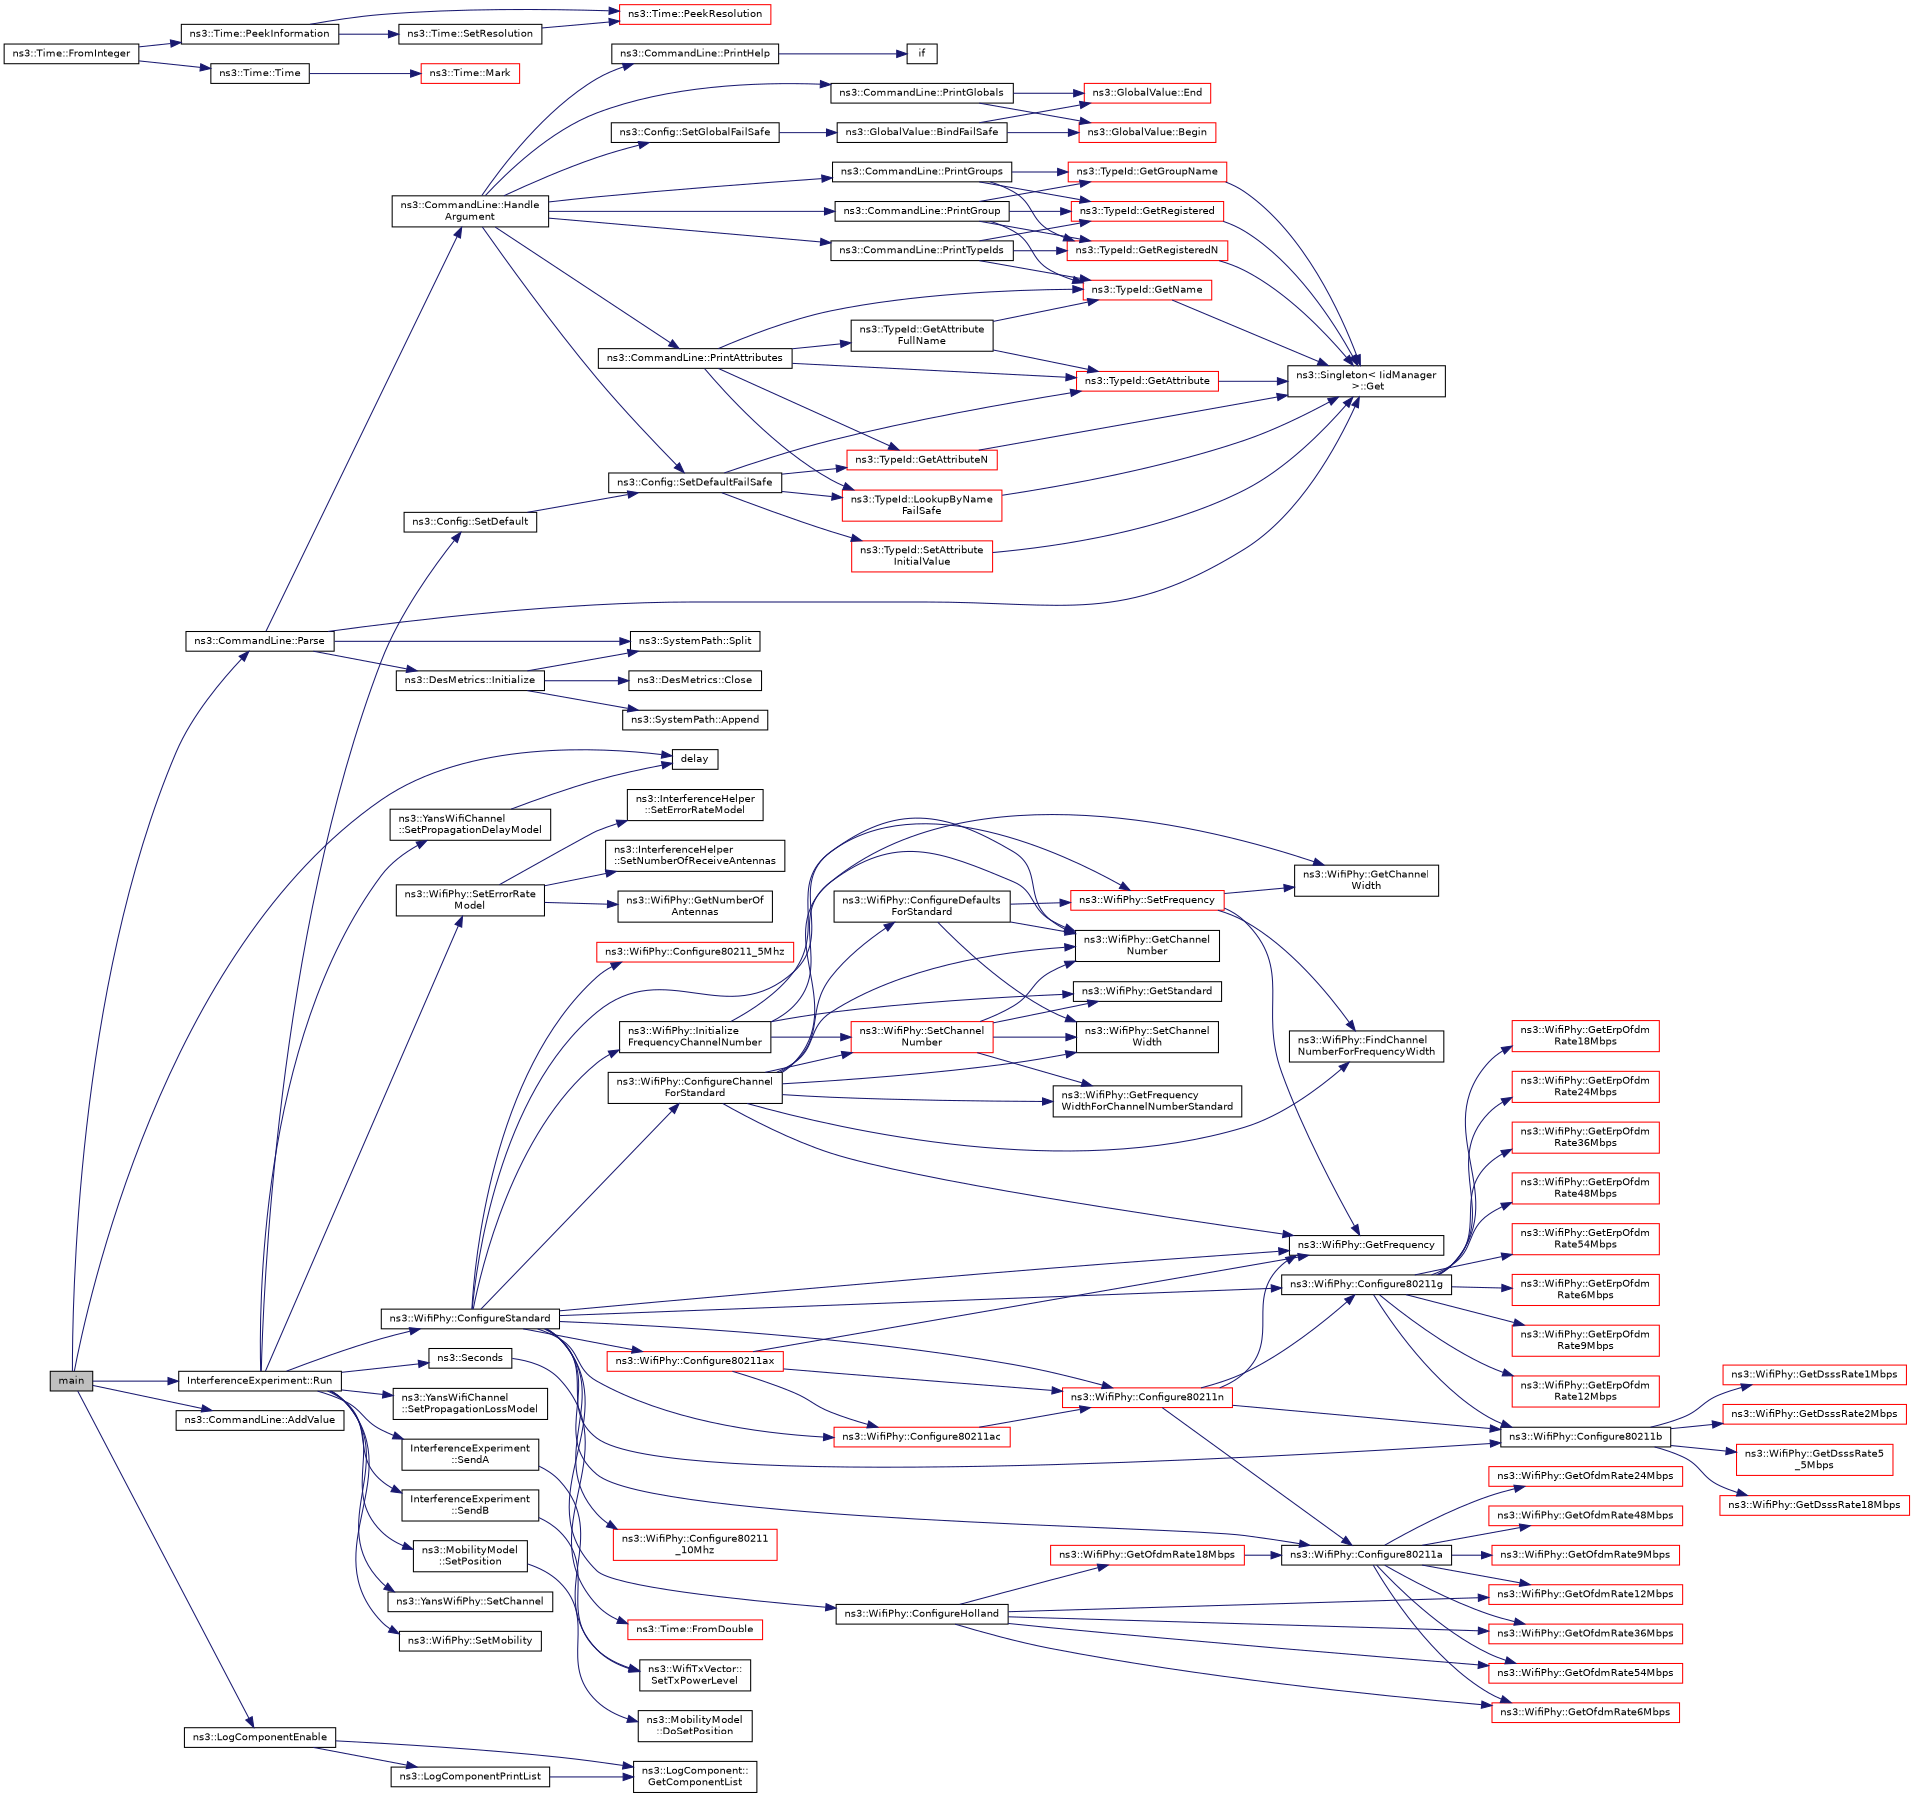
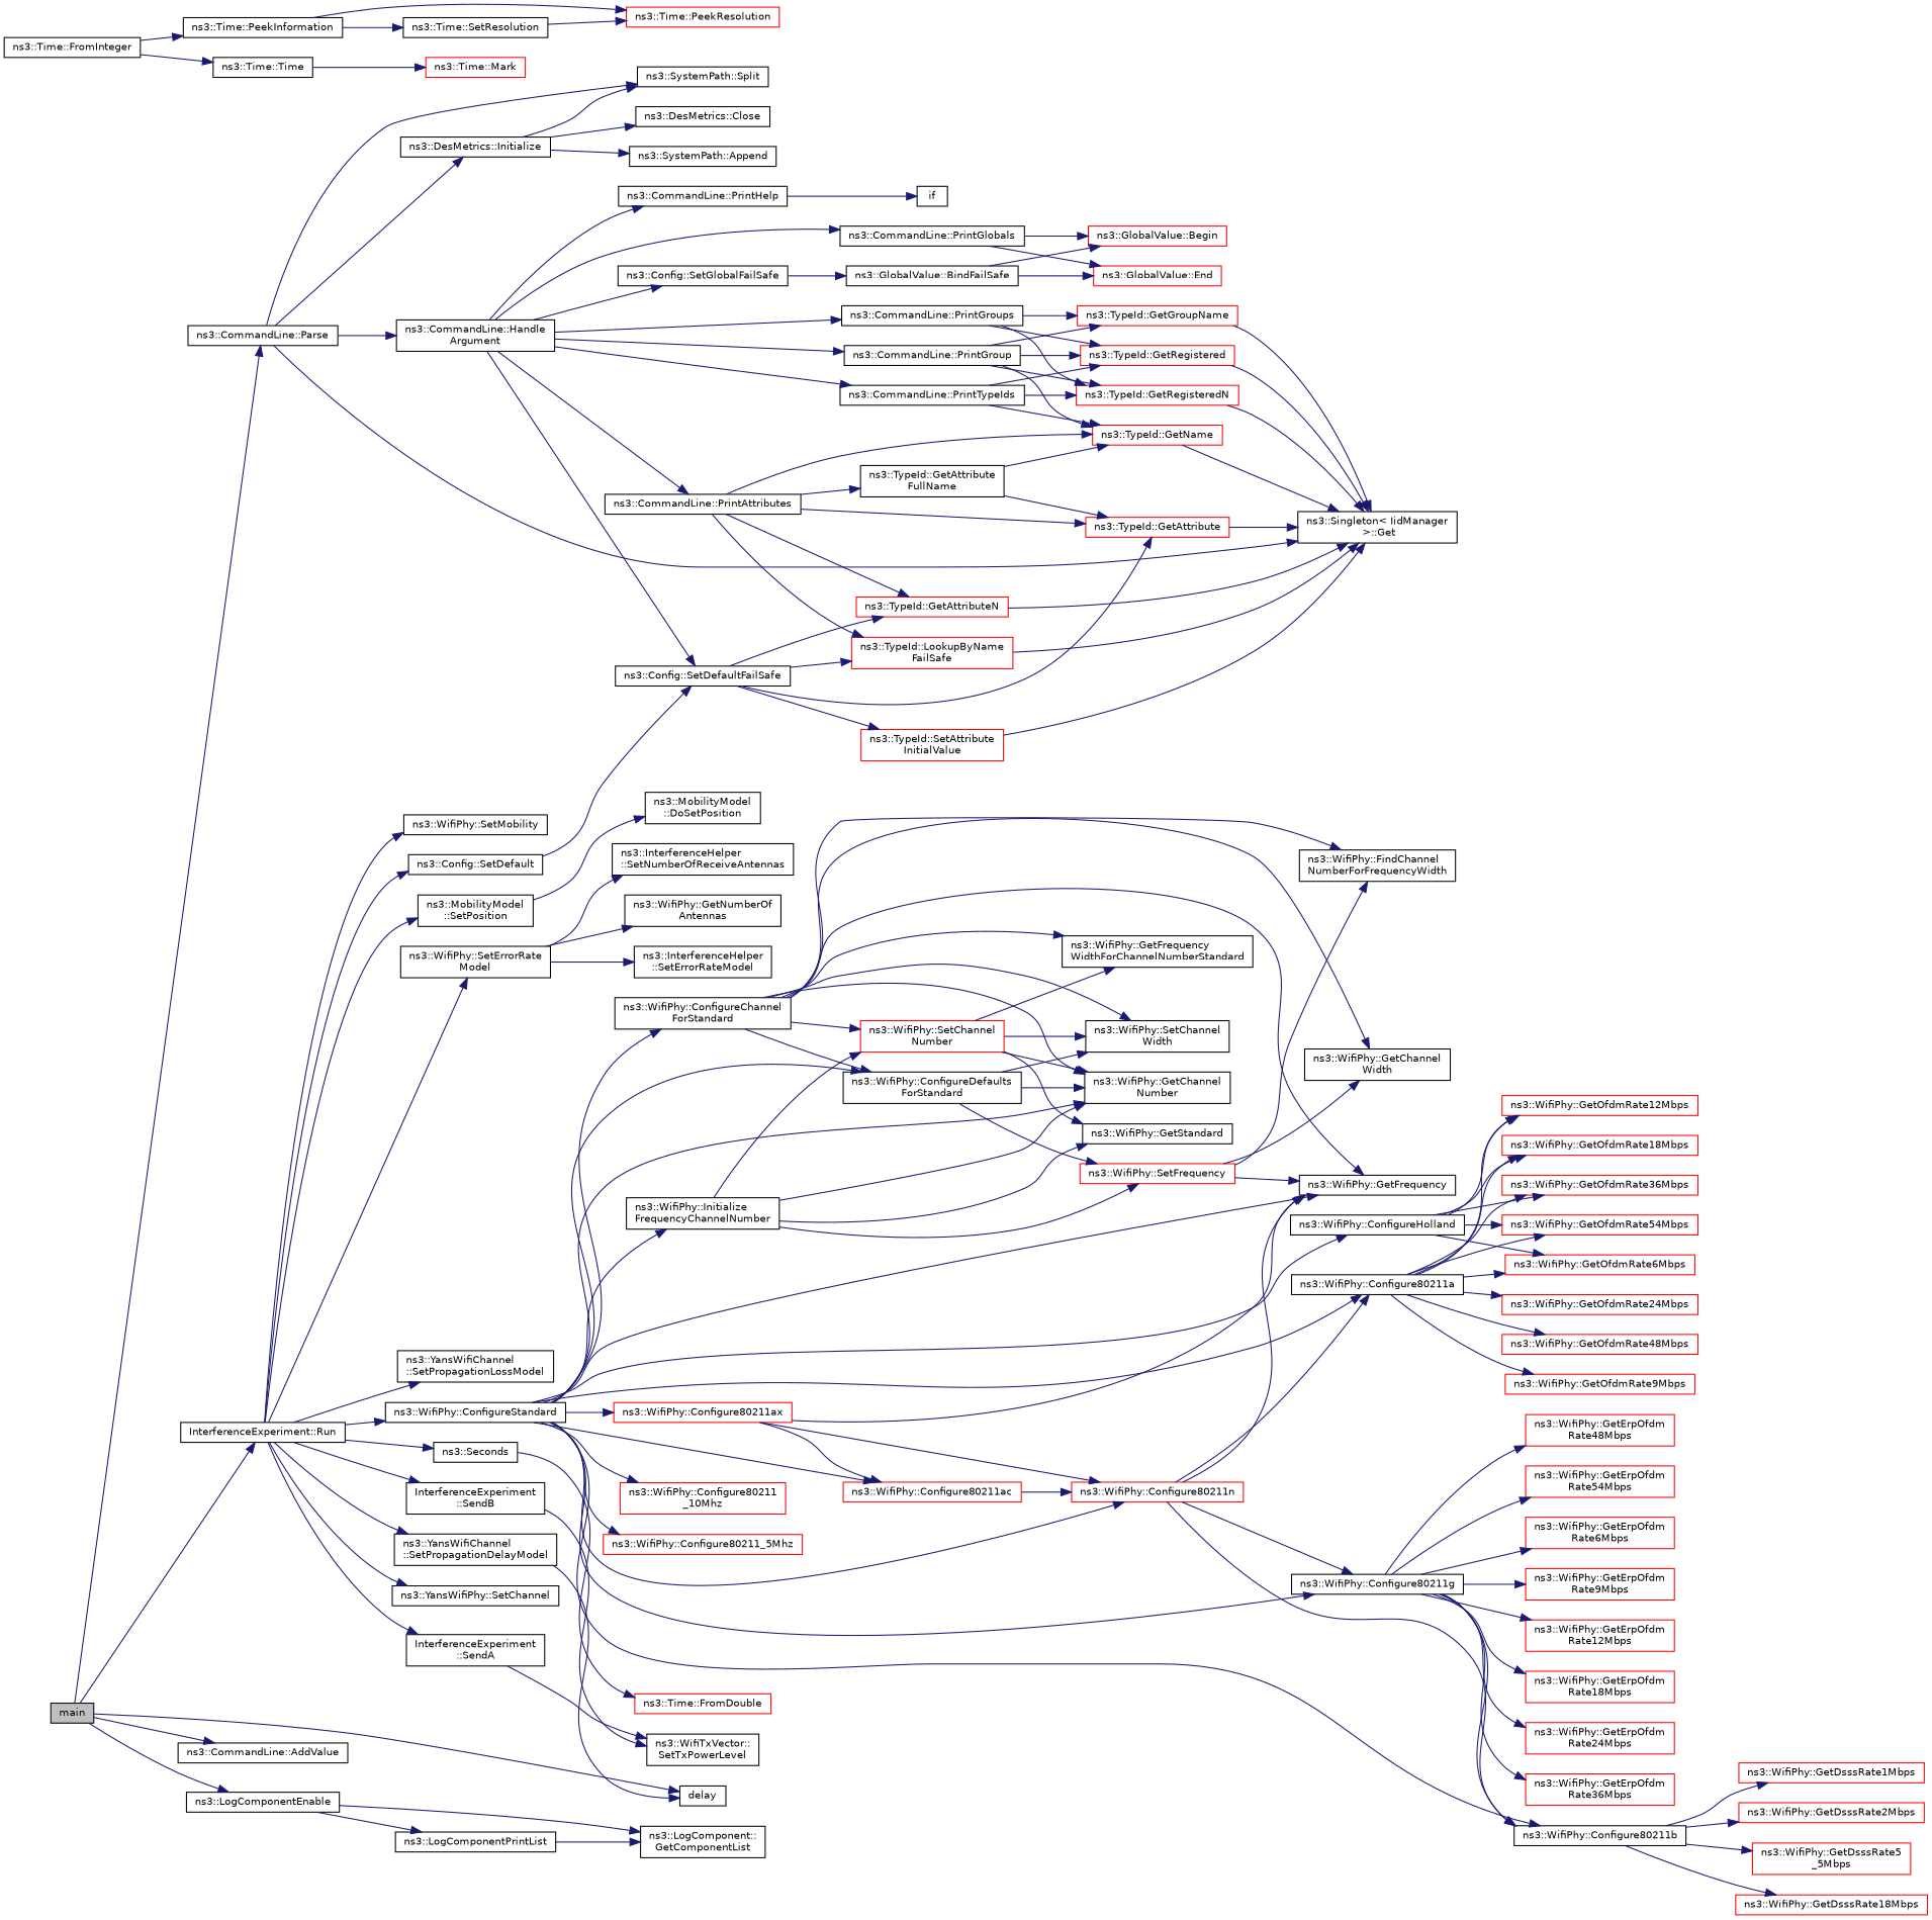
  digraph {
    rankdir=LR
    node [color=black fillcolor=white fontname=Helvetica fontsize=10 shape=record style=filled]
    edge [color=midnightblue fontname=Helvetica fontsize=10 labelfontname=Helvetica labelfontsize=10 style=solid]
    n1 [fillcolor=grey75 fontcolor=black height=0.2 label=main width=0.4]
    n2 [height=0.2 label=delay width=0.4]
    n3 [height=0.2 label="ns3::CommandLine::AddValue" width=0.4]
    n4 [height=0.2 label="ns3::CommandLine::Parse" width=0.4]
    n5 [height=0.2 label="ns3::LogComponentEnable" width=0.4]
    n6 [height=0.2 label="InterferenceExperiment::Run" width=0.4]
    n7 [height=0.2 label="ns3::SystemPath::Split" width=0.4]
    n8 [height=0.2 label="ns3::CommandLine::Handle\lArgument" width=0.4]
    n9 [height=0.2 label="ns3::Singleton\< IidManager\l \>::Get" width=0.4]
    n10 [height=0.2 label="ns3::DesMetrics::Initialize" width=0.4]
    n11 [height=0.2 label="ns3::LogComponent::\lGetComponentList" width=0.4]
    n12 [height=0.2 label="ns3::LogComponentPrintList" width=0.4]
    n13 [height=0.2 label="ns3::Config::SetDefault" width=0.4]
    n14 [height=0.2 label="ns3::YansWifiChannel\l::SetPropagationDelayModel" width=0.4]
    n15 [height=0.2 label="ns3::YansWifiChannel\l::SetPropagationLossModel" width=0.4]
    n16 [height=0.2 label="ns3::MobilityModel\l::SetPosition" width=0.4]
    n17 [height=0.2 label="ns3::WifiPhy::SetErrorRate\lModel" width=0.4]
    n18 [height=0.2 label="ns3::YansWifiPhy::SetChannel" width=0.4]
    n19 [height=0.2 label="ns3::WifiPhy::SetMobility" width=0.4]
    n20 [height=0.2 label="ns3::WifiPhy::ConfigureStandard" width=0.4]
    n21 [height=0.2 label="ns3::Seconds" width=0.4]
    n22 [height=0.2 label="InterferenceExperiment\l::SendA" width=0.4]
    n23 [height=0.2 label="InterferenceExperiment\l::SendB" width=0.4]
    n24 [height=0.2 label="ns3::CommandLine::PrintHelp" width=0.4]
    n25 [height=0.2 label="ns3::CommandLine::PrintGroups" width=0.4]
    n26 [height=0.2 label="ns3::CommandLine::PrintTypeIds" width=0.4]
    n27 [height=0.2 label="ns3::CommandLine::PrintGlobals" width=0.4]
    n28 [height=0.2 label="ns3::CommandLine::PrintGroup" width=0.4]
    n29 [height=0.2 label="ns3::CommandLine::PrintAttributes" width=0.4]
    n30 [height=0.2 label="ns3::Config::SetGlobalFailSafe" width=0.4]
    n31 [height=0.2 label="ns3::Config::SetDefaultFailSafe" width=0.4]
    n32 [height=0.2 label="ns3::DesMetrics::Close" width=0.4]
    n33 [height=0.2 label="ns3::SystemPath::Append" width=0.4]
    n34 [height=0.2 label=if width=0.4]
    n35 [color=red height=0.2 label="ns3::TypeId::GetRegisteredN" width=0.4]
    n36 [color=red height=0.2 label="ns3::TypeId::GetRegistered" width=0.4]
    n37 [color=red height=0.2 label="ns3::TypeId::GetGroupName" width=0.4]
    n38 [color=red height=0.2 label="ns3::TypeId::GetName" width=0.4]
    n39 [color=red height=0.2 label="ns3::GlobalValue::Begin" width=0.4]
    n40 [color=red height=0.2 label="ns3::GlobalValue::End" width=0.4]
    n41 [color=red height=0.2 label="ns3::TypeId::LookupByName\lFailSafe" width=0.4]
    n42 [color=red height=0.2 label="ns3::TypeId::GetAttributeN" width=0.4]
    n43 [height=0.2 label="ns3::TypeId::GetAttribute\lFullName" width=0.4]
    n44 [color=red height=0.2 label="ns3::TypeId::GetAttribute" width=0.4]
    n45 [height=0.2 label="ns3::GlobalValue::BindFailSafe" width=0.4]
    n46 [color=red height=0.2 label="ns3::TypeId::SetAttribute\lInitialValue" width=0.4]
    n47 [height=0.2 label="ns3::Time::FromInteger" width=0.4]
    n48 [height=0.2 label="ns3::Time::PeekInformation" width=0.4]
    n49 [height=0.2 label="ns3::Time::Time" width=0.4]
    n50 [color=red height=0.2 label="ns3::Time::PeekResolution" width=0.4]
    n51 [height=0.2 label="ns3::Time::SetResolution" width=0.4]
    n52 [color=red height=0.2 label="ns3::Time::Mark" width=0.4]
    n53 [height=0.2 label="ns3::MobilityModel\l::DoSetPosition" width=0.4]
    n54 [height=0.2 label="ns3::InterferenceHelper\l::SetErrorRateModel" width=0.4]
    n55 [height=0.2 label="ns3::InterferenceHelper\l::SetNumberOfReceiveAntennas" width=0.4]
    n56 [height=0.2 label="ns3::WifiPhy::GetNumberOf\lAntennas" width=0.4]
    n57 [height=0.2 label="ns3::WifiPhy::Initialize\lFrequencyChannelNumber" width=0.4]
    n58 [height=0.2 label="ns3::WifiPhy::GetFrequency" width=0.4]
    n59 [height=0.2 label="ns3::WifiPhy::GetChannel\lNumber" width=0.4]
    n60 [height=0.2 label="ns3::WifiPhy::ConfigureDefaults\lForStandard" width=0.4]
    n61 [height=0.2 label="ns3::WifiPhy::ConfigureChannel\lForStandard" width=0.4]
    n62 [height=0.2 label="ns3::WifiPhy::Configure80211a" width=0.4]
    n63 [height=0.2 label="ns3::WifiPhy::Configure80211b" width=0.4]
    n64 [height=0.2 label="ns3::WifiPhy::Configure80211g" width=0.4]
    n65 [color=red height=0.2 label="ns3::WifiPhy::Configure80211\l_10Mhz" width=0.4]
    n66 [color=red height=0.2 label="ns3::WifiPhy::Configure80211_5Mhz" width=0.4]
    n67 [height=0.2 label="ns3::WifiPhy::ConfigureHolland" width=0.4]
    n68 [color=red height=0.2 label="ns3::WifiPhy::Configure80211n" width=0.4]
    n69 [color=red height=0.2 label="ns3::WifiPhy::Configure80211ac" width=0.4]
    n70 [color=red height=0.2 label="ns3::WifiPhy::Configure80211ax" width=0.4]
    n71 [color=red height=0.2 label="ns3::Time::FromDouble" width=0.4]
    n72 [height=0.2 label="ns3::WifiTxVector::\lSetTxPowerLevel" width=0.4]
    n73 [color=red height=0.2 label="ns3::WifiPhy::SetFrequency" width=0.4]
    n74 [height=0.2 label="ns3::WifiPhy::GetStandard" width=0.4]
    n75 [color=red height=0.2 label="ns3::WifiPhy::SetChannel\lNumber" width=0.4]
    n76 [height=0.2 label="ns3::WifiPhy::SetChannel\lWidth" width=0.4]
    n77 [height=0.2 label="ns3::WifiPhy::FindChannel\lNumberForFrequencyWidth" width=0.4]
    n78 [height=0.2 label="ns3::WifiPhy::GetChannel\lWidth" width=0.4]
    n79 [height=0.2 label="ns3::WifiPhy::GetFrequency\lWidthForChannelNumberStandard" width=0.4]
    n80 [color=red height=0.2 label="ns3::WifiPhy::GetOfdmRate6Mbps" width=0.4]
    n81 [color=red height=0.2 label="ns3::WifiPhy::GetOfdmRate9Mbps" width=0.4]
    n82 [color=red height=0.2 label="ns3::WifiPhy::GetOfdmRate12Mbps" width=0.4]
    n83 [color=red height=0.2 label="ns3::WifiPhy::GetOfdmRate18Mbps" width=0.4]
    n84 [color=red height=0.2 label="ns3::WifiPhy::GetOfdmRate24Mbps" width=0.4]
    n85 [color=red height=0.2 label="ns3::WifiPhy::GetOfdmRate36Mbps" width=0.4]
    n86 [color=red height=0.2 label="ns3::WifiPhy::GetOfdmRate48Mbps" width=0.4]
    n87 [color=red height=0.2 label="ns3::WifiPhy::GetOfdmRate54Mbps" width=0.4]
    n88 [color=red height=0.2 label="ns3::WifiPhy::GetDsssRate1Mbps" width=0.4]
    n89 [color=red height=0.2 label="ns3::WifiPhy::GetDsssRate2Mbps" width=0.4]
    n90 [color=red height=0.2 label="ns3::WifiPhy::GetDsssRate5\l_5Mbps" width=0.4]
    n91 [color=red height=0.2 label="ns3::WifiPhy::GetDsssRate18Mbps" width=0.4]
    n92 [color=red height=0.2 label="ns3::WifiPhy::GetErpOfdm\lRate6Mbps" width=0.4]
    n93 [color=red height=0.2 label="ns3::WifiPhy::GetErpOfdm\lRate9Mbps" width=0.4]
    n94 [color=red height=0.2 label="ns3::WifiPhy::GetErpOfdm\lRate12Mbps" width=0.4]
    n95 [color=red height=0.2 label="ns3::WifiPhy::GetErpOfdm\lRate18Mbps" width=0.4]
    n96 [color=red height=0.2 label="ns3::WifiPhy::GetErpOfdm\lRate24Mbps" width=0.4]
    n97 [color=red height=0.2 label="ns3::WifiPhy::GetErpOfdm\lRate36Mbps" width=0.4]
    n98 [color=red height=0.2 label="ns3::WifiPhy::GetErpOfdm\lRate48Mbps" width=0.4]
    n99 [color=red height=0.2 label="ns3::WifiPhy::GetErpOfdm\lRate54Mbps" width=0.4]
    n1 -> n2
    n1 -> n3
    n1 -> n4
    n1 -> n5
    n1 -> n6
    n4 -> n7
    n4 -> n8
    n4 -> n9
    n4 -> n10
    n5 -> n11
    n5 -> n12
    n6 -> n13
    n6 -> n14
    n6 -> n15
    n6 -> n16
    n6 -> n17
    n6 -> n18
    n6 -> n19
    n6 -> n20
    n6 -> n21
    n6 -> n22
    n6 -> n23
    n8 -> n24
    n8 -> n25
    n8 -> n26
    n8 -> n27
    n8 -> n28
    n8 -> n29
    n8 -> n30
    n8 -> n31
    n10 -> n7
    n10 -> n32
    n10 -> n33
    n12 -> n11
    n13 -> n31
    n14 -> n2
    n16 -> n53
    n17 -> n54
    n17 -> n55
    n17 -> n56
    n20 -> n57
    n20 -> n58
    n20 -> n59
+   n20 -> n60
    n20 -> n61
    n20 -> n62
    n20 -> n63
    n20 -> n64
    n20 -> n65
    n20 -> n66
    n20 -> n67
    n20 -> n68
    n20 -> n69
    n20 -> n70
    n21 -> n71
    n22 -> n72
    n23 -> n72
    n24 -> n34
    n25 -> n35
    n25 -> n36
    n25 -> n37
    n26 -> n35
    n26 -> n36
    n26 -> n38
    n27 -> n39
    n27 -> n40
    n28 -> n35
    n28 -> n36
    n28 -> n37
    n28 -> n38
    n29 -> n38
    n29 -> n41
    n29 -> n42
    n29 -> n43
    n29 -> n44
    n30 -> n45
    n31 -> n41
    n31 -> n42
    n31 -> n44
    n31 -> n46
    n35 -> n9
    n36 -> n9
    n37 -> n9
    n38 -> n9
    n41 -> n9
    n42 -> n9
    n43 -> n38
    n43 -> n44
    n44 -> n9
    n45 -> n39
    n45 -> n40
    n46 -> n9
    n47 -> n48
    n47 -> n49
    n48 -> n50
    n48 -> n51
    n49 -> n52
    n51 -> n50
    n57 -> n59
    n57 -> n73
    n57 -> n74
    n57 -> n75
    n60 -> n59
    n60 -> n73
    n60 -> n76
    n61 -> n58
    n61 -> n59
    n61 -> n60
    n61 -> n75
    n61 -> n76
    n61 -> n77
    n61 -> n78
    n61 -> n79
    n62 -> n80
    n62 -> n81
    n62 -> n82
-   n83 -> n62
+   n62 -> n83
    n62 -> n84
    n62 -> n85
    n62 -> n86
    n62 -> n87
    n63 -> n88
    n63 -> n89
    n63 -> n90
    n63 -> n91
    n64 -> n63
    n64 -> n92
    n64 -> n93
    n64 -> n94
    n64 -> n95
    n64 -> n96
    n64 -> n97
    n64 -> n98
    n64 -> n99
    n67 -> n80
    n67 -> n82
    n67 -> n83
    n67 -> n85
    n67 -> n87
    n68 -> n58
    n68 -> n62
    n68 -> n63
    n68 -> n64
    n69 -> n68
    n70 -> n58
    n70 -> n68
    n70 -> n69
    n73 -> n58
    n73 -> n77
    n73 -> n78
    n75 -> n59
    n75 -> n74
    n75 -> n76
    n75 -> n79
  }
